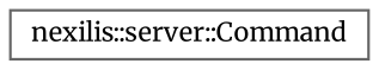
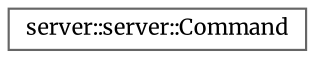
  digraph {
    rankdir=LR
    fontname=Merriweather
-   n1 [color=grey40 fillcolor=white fontname=Merriweather fontsize=10 height=0.2 label="nexilis::server::Command" shape=box style=filled width=0.4]
+   n1 [color=grey40 fillcolor=white fontname=Merriweather fontsize=10 height=0.2 label="server::server::Command" shape=box style=filled width=0.4]
  }
